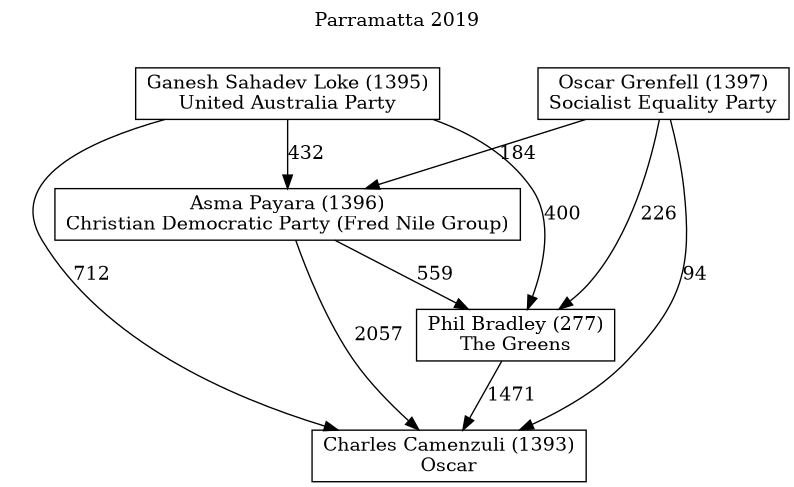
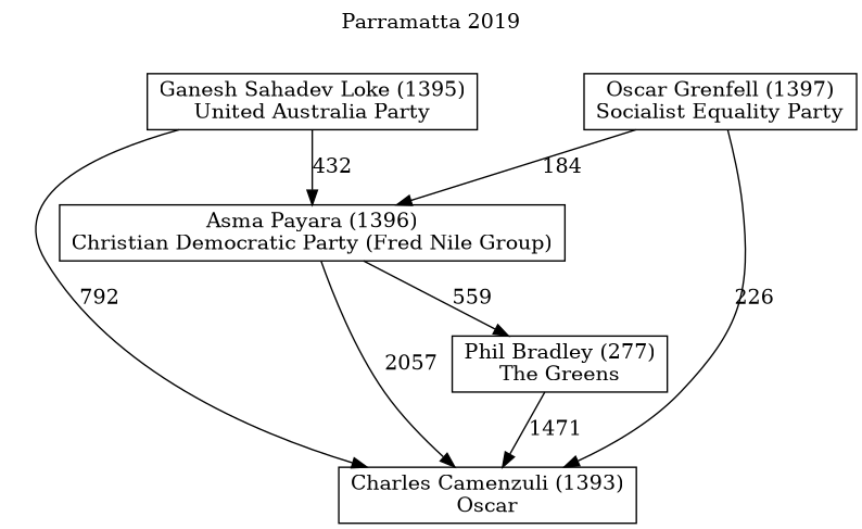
  digraph {
    label="Parramatta 2019"
    labelloc=t
    mclimit=10
    node [shape=box]
    n1 [label="Charles Camenzuli (1393)\nOscar"]
    n2 [label="Phil Bradley (277)\nThe Greens"]
    n3 [label="Asma Payara (1396)\nChristian Democratic Party (Fred Nile Group)"]
    n4 [label="Ganesh Sahadev Loke (1395)\nUnited Australia Party"]
    n5 [label="Oscar Grenfell (1397)\nSocialist Equality Party"]
    n2 -> n1 [label=1471]
    n3 -> n1 [label=2057]
    n3 -> n2 [label=559]
-   n4 -> n1 [label=712]
-   n4 -> n2 [label=400]
+   n4 -> n1 [label=792]
    n4 -> n3 [label=432]
-   n5 -> n1 [label=94]
-   n5 -> n2 [label=226]
+   n5 -> n1 [label=226]
    n5 -> n3 [label=184]
  }
